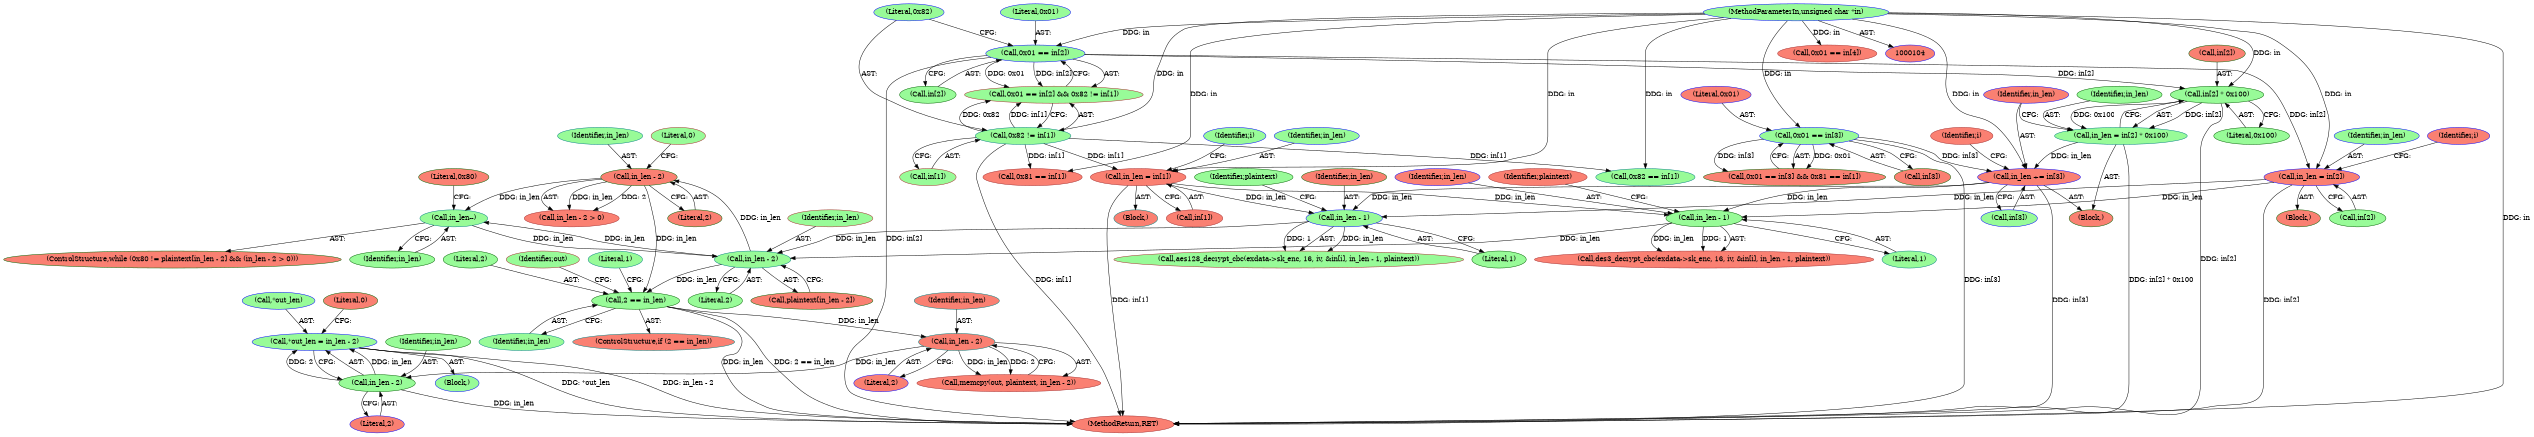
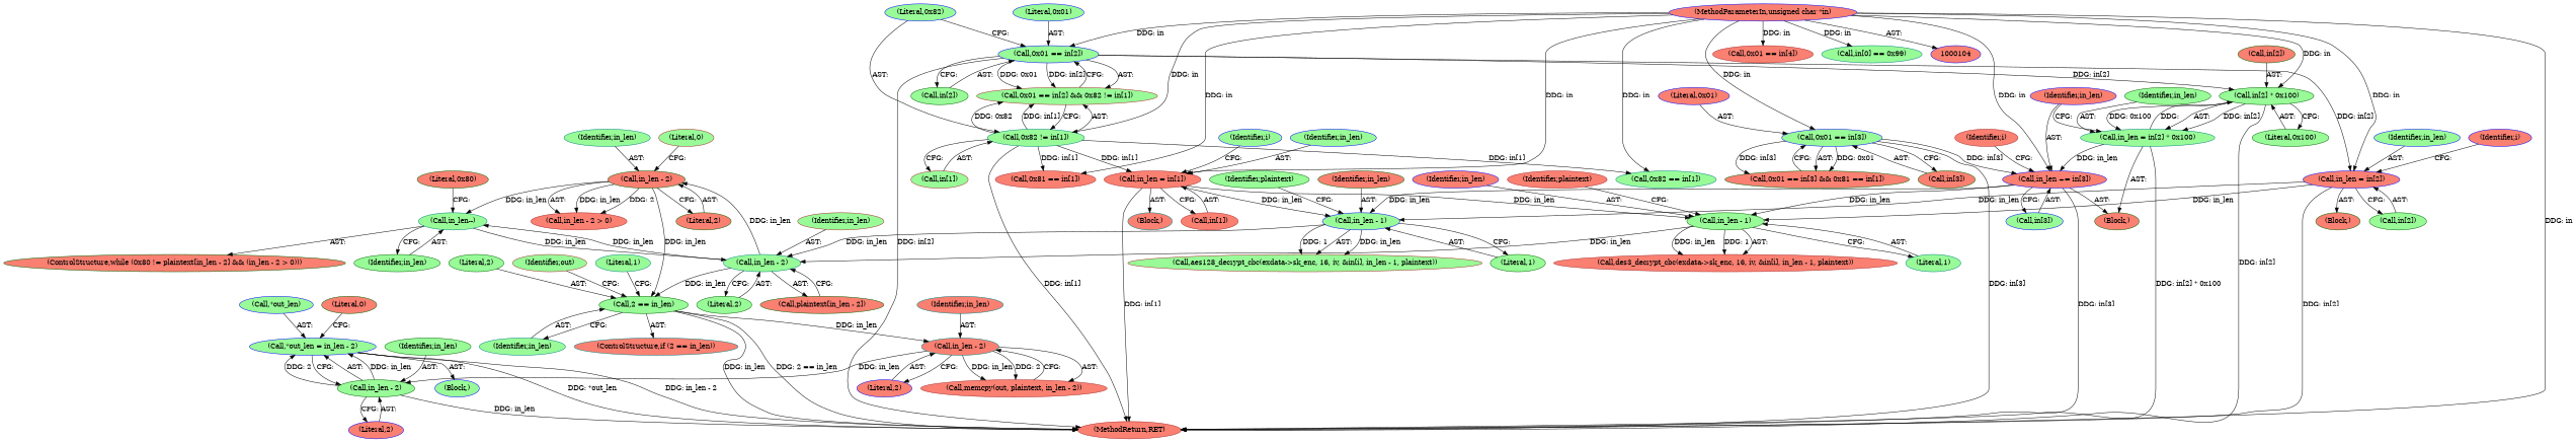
  digraph {
    node [color=darkgreen fillcolor=palegreen style=filled]
    n1 [color=blue label="(Call,*out_len = in_len - 2)"]
    n2 [label="(Call,in_len - 2)"]
    n3 [color=blue label="(Block,)"]
    n4 [color=brown fillcolor=salmon label="(MethodReturn,RET)"]
    n5 [color=blue fillcolor=salmon label="(Literal,2)"]
    n6 [color=teal fillcolor=salmon label="(Call,in_len - 2)"]
    n7 [color=brown fillcolor=salmon label="(Call,memcpy(out, plaintext, in_len - 2))"]
    n8 [color=blue fillcolor=salmon label="(Literal,2)"]
    n9 [label="(Call,2 == in_len)"]
    n10 [color=teal label="(Identifier,in_len)"]
    n11 [color=teal fillcolor=salmon label="(ControlStructure,if (2 == in_len))"]
    n12 [fillcolor=salmon label="(Call,in_len - 2)"]
    n13 [color=teal label="(Call,in_len--)"]
    n14 [color=brown fillcolor=salmon label="(Call,in_len - 2 > 0)"]
    n15 [fillcolor=salmon label="(Literal,2)"]
    n16 [color=teal label="(Call,in_len - 2)"]
    n17 [fillcolor=salmon label="(ControlStructure,while (0x80 != plaintext[in_len - 2] && (in_len - 2 > 0)))"]
    n18 [label="(Identifier,in_len)"]
    n19 [label="(Literal,2)"]
    n20 [fillcolor=salmon label="(Call,plaintext[in_len - 2])"]
    n21 [label="(Call,in_len - 1)"]
    n22 [color=teal label="(Literal,1)"]
    n23 [color=brown fillcolor=salmon label="(Call,des3_decrypt_cbc(exdata->sk_enc, 16, iv, &in[i], in_len - 1, plaintext))"]
    n24 [color=blue fillcolor=salmon label="(Call,in_len += in[3])"]
    n25 [color=blue label="(Call,in_len - 1)"]
    n26 [fillcolor=salmon label="(Block,)"]
    n27 [color=blue label="(Call,in[3])"]
    n28 [color=brown label="(Call,aes128_decrypt_cbc(exdata->sk_enc, 16, iv, &in[i], in_len - 1, plaintext))"]
    n29 [label="(Literal,1)"]
    n30 [color=blue label="(Call,0x01 == in[3])"]
    n31 [fillcolor=salmon label="(Call,in[3])"]
    n32 [fillcolor=salmon label="(Call,0x01 == in[3] && 0x81 == in[1])"]
-   n33 [color=blue label="(MethodParameterIn,unsigned char *in)"]
+   n33 [color=blue fillcolor=salmon label="(MethodParameterIn,unsigned char *in)"]
    n34 [label="(Call,in[2] * 0x100)"]
    n35 [color=blue label="(Call,0x01 == in[2])"]
    n36 [color=brown fillcolor=salmon label="(Call,in_len = in[1])"]
    n37 [color=teal label="(Call,0x82 != in[1])"]
    n38 [color=blue fillcolor=salmon label="(Call,in_len = in[2])"]
    n39 [color=brown fillcolor=salmon label="(Call,0x81 == in[1])"]
    n40 [color=brown fillcolor=salmon label="(Call,0x01 == in[4])"]
+   n41 [color=teal label="(Call,in[0] == 0x99)"]
    n42 [color=teal label="(Call,0x82 == in[1])"]
    1000104 [color=blue fillcolor=salmon]
    n44 [color=teal label="(Call,in_len = in[2] * 0x100)"]
    n45 [label="(Literal,0x100)"]
    n46 [color=brown label="(Call,0x01 == in[2] && 0x82 != in[1])"]
    n47 [label="(Call,in[2])"]
    n48 [color=teal fillcolor=salmon label="(Block,)"]
    n49 [color=brown fillcolor=salmon label="(Call,in[1])"]
    n50 [color=brown label="(Call,in[1])"]
    n51 [fillcolor=salmon label="(Block,)"]
    n52 [label="(Call,in[2])"]
    n53 [color=blue fillcolor=salmon label="(Identifier,in_len)"]
    n54 [color=teal fillcolor=salmon label="(Identifier,in_len)"]
    n55 [color=brown fillcolor=salmon label="(Identifier,plaintext)"]
    n56 [fillcolor=salmon label="(Call,in[2])"]
    n57 [color=teal label="(Identifier,in_len)"]
    n58 [label="(Identifier,in_len)"]
    n59 [color=brown label="(Identifier,out)"]
    n60 [color=brown label="(Identifier,in_len)"]
    n61 [color=blue label="(Call,*out_len)"]
    n62 [color=blue label="(Literal,0x82)"]
    n63 [color=blue fillcolor=salmon label="(Identifier,in_len)"]
    n64 [fillcolor=salmon label="(Literal,0)"]
    n65 [color=brown label="(Literal,0)"]
    n66 [label="(Identifier,plaintext)"]
    n67 [color=brown fillcolor=salmon label="(Identifier,i)"]
    n68 [fillcolor=salmon label="(Literal,0x80)"]
    n69 [color=blue label="(Identifier,in_len)"]
    n70 [color=blue label="(Identifier,in_len)"]
    n71 [color=blue label="(Identifier,i)"]
    n72 [fillcolor=salmon label="(Identifier,in_len)"]
    n73 [color=teal label="(Literal,1)"]
    n74 [color=blue label="(Literal,0x01)"]
    n75 [label="(Identifier,in_len)"]
    n76 [color=blue fillcolor=salmon label="(Identifier,i)"]
    n77 [color=blue fillcolor=salmon label="(Literal,0x01)"]
    n78 [label="(Literal,2)"]
    n1 -> n2 [label="CFG: "]
    n1 -> n3 [label="AST: "]
    n1 -> n4 [label="DDG: *out_len"]
    n1 -> n4 [label="DDG: in_len - 2"]
    n2 -> n1 [label="AST: "]
    n2 -> n1 [label="DDG: in_len"]
    n2 -> n1 [label="DDG: 2"]
    n2 -> n4 [label="DDG: in_len"]
    n2 -> n5 [label="CFG: "]
    n5 -> n2 [label="AST: "]
    n6 -> n2 [label="DDG: in_len"]
    n6 -> n7 [label="AST: "]
    n6 -> n7 [label="DDG: in_len"]
    n6 -> n7 [label="DDG: 2"]
    n6 -> n8 [label="CFG: "]
    n7 -> n6 [label="CFG: "]
    n8 -> n6 [label="AST: "]
    n9 -> n4 [label="DDG: in_len"]
    n9 -> n4 [label="DDG: 2 == in_len"]
    n9 -> n6 [label="DDG: in_len"]
    n9 -> n10 [label="CFG: "]
    n9 -> n11 [label="AST: "]
    n10 -> n9 [label="AST: "]
    n12 -> n9 [label="DDG: in_len"]
    n12 -> n13 [label="DDG: in_len"]
    n12 -> n14 [label="AST: "]
    n12 -> n14 [label="DDG: in_len"]
    n12 -> n14 [label="DDG: 2"]
    n12 -> n15 [label="CFG: "]
    n13 -> n16 [label="DDG: in_len"]
    n13 -> n17 [label="AST: "]
    n13 -> n18 [label="CFG: "]
    n15 -> n12 [label="AST: "]
    n16 -> n9 [label="DDG: in_len"]
    n16 -> n12 [label="DDG: in_len"]
    n16 -> n13 [label="DDG: in_len"]
    n16 -> n19 [label="CFG: "]
    n16 -> n20 [label="AST: "]
    n18 -> n13 [label="AST: "]
    n19 -> n16 [label="AST: "]
    n20 -> n16 [label="CFG: "]
    n21 -> n16 [label="DDG: in_len"]
    n21 -> n22 [label="CFG: "]
    n21 -> n23 [label="AST: "]
    n21 -> n23 [label="DDG: in_len"]
    n21 -> n23 [label="DDG: 1"]
    n22 -> n21 [label="AST: "]
    n24 -> n4 [label="DDG: in[3]"]
    n24 -> n21 [label="DDG: in_len"]
    n24 -> n25 [label="DDG: in_len"]
    n24 -> n26 [label="AST: "]
    n24 -> n27 [label="CFG: "]
    n25 -> n16 [label="DDG: in_len"]
    n25 -> n28 [label="AST: "]
    n25 -> n28 [label="DDG: in_len"]
    n25 -> n28 [label="DDG: 1"]
    n25 -> n29 [label="CFG: "]
    n27 -> n24 [label="AST: "]
    n29 -> n25 [label="AST: "]
    n30 -> n4 [label="DDG: in[3]"]
    n30 -> n24 [label="DDG: in[3]"]
    n30 -> n31 [label="CFG: "]
    n30 -> n32 [label="AST: "]
    n30 -> n32 [label="DDG: 0x01"]
    n30 -> n32 [label="DDG: in[3]"]
    n31 -> n30 [label="AST: "]
    n32 -> n30 [label="CFG: "]
    n33 -> n4 [label="DDG: in"]
    n33 -> n24 [label="DDG: in"]
    n33 -> n30 [label="DDG: in"]
    n33 -> n34 [label="DDG: in"]
    n33 -> n35 [label="DDG: in"]
    n33 -> n36 [label="DDG: in"]
    n33 -> n37 [label="DDG: in"]
    n33 -> n38 [label="DDG: in"]
    n33 -> n39 [label="DDG: in"]
    n33 -> n40 [label="DDG: in"]
+   n33 -> n41 [label="DDG: in"]
    n33 -> n42 [label="DDG: in"]
    n33 -> 1000104 [label="AST: "]
    n34 -> n4 [label="DDG: in[2]"]
    n34 -> n44 [label="AST: "]
    n34 -> n44 [label="DDG: in[2]"]
    n34 -> n44 [label="DDG: 0x100"]
    n34 -> n45 [label="CFG: "]
    n35 -> n4 [label="DDG: in[2]"]
    n35 -> n34 [label="DDG: in[2]"]
    n35 -> n38 [label="DDG: in[2]"]
    n35 -> n46 [label="AST: "]
    n35 -> n46 [label="DDG: 0x01"]
    n35 -> n46 [label="DDG: in[2]"]
    n35 -> n47 [label="CFG: "]
    n36 -> n4 [label="DDG: in[1]"]
    n36 -> n21 [label="DDG: in_len"]
    n36 -> n25 [label="DDG: in_len"]
    n36 -> n48 [label="AST: "]
    n36 -> n49 [label="CFG: "]
    n37 -> n4 [label="DDG: in[1]"]
    n37 -> n36 [label="DDG: in[1]"]
    n37 -> n39 [label="DDG: in[1]"]
    n37 -> n42 [label="DDG: in[1]"]
    n37 -> n46 [label="AST: "]
    n37 -> n46 [label="DDG: 0x82"]
    n37 -> n46 [label="DDG: in[1]"]
    n37 -> n50 [label="CFG: "]
    n38 -> n4 [label="DDG: in[2]"]
    n38 -> n21 [label="DDG: in_len"]
    n38 -> n25 [label="DDG: in_len"]
    n38 -> n51 [label="AST: "]
    n38 -> n52 [label="CFG: "]
    n44 -> n4 [label="DDG: in[2] * 0x100"]
    n44 -> n24 [label="DDG: in_len"]
    n44 -> n26 [label="AST: "]
-   n44 -> n34 [label="CFG: "]
+   n44 -> n34 [label="DDG: "]
    n45 -> n34 [label="AST: "]
    n46 -> n35 [label="CFG: "]
    n46 -> n37 [label="CFG: "]
    n47 -> n35 [label="AST: "]
    n49 -> n36 [label="AST: "]
    n50 -> n37 [label="AST: "]
    n52 -> n38 [label="AST: "]
    n53 -> n24 [label="AST: "]
    n53 -> n44 [label="CFG: "]
    n54 -> n6 [label="AST: "]
    n55 -> n21 [label="CFG: "]
    n56 -> n34 [label="AST: "]
    n57 -> n12 [label="AST: "]
    n58 -> n2 [label="AST: "]
    n59 -> n9 [label="CFG: "]
    n60 -> n16 [label="AST: "]
    n61 -> n1 [label="AST: "]
    n62 -> n35 [label="CFG: "]
    n62 -> n37 [label="AST: "]
    n63 -> n21 [label="AST: "]
    n64 -> n1 [label="CFG: "]
    n65 -> n12 [label="CFG: "]
    n66 -> n25 [label="CFG: "]
    n67 -> n24 [label="CFG: "]
    n68 -> n13 [label="CFG: "]
    n69 -> n36 [label="AST: "]
    n70 -> n38 [label="AST: "]
    n71 -> n36 [label="CFG: "]
    n72 -> n25 [label="AST: "]
    n73 -> n9 [label="CFG: "]
    n74 -> n35 [label="AST: "]
    n75 -> n44 [label="AST: "]
    n76 -> n38 [label="CFG: "]
    n77 -> n30 [label="AST: "]
    n78 -> n9 [label="AST: "]
  }
